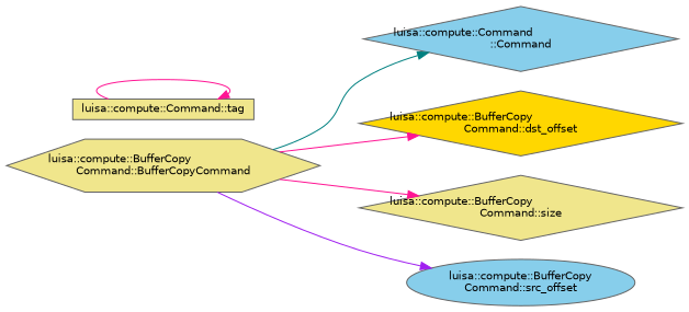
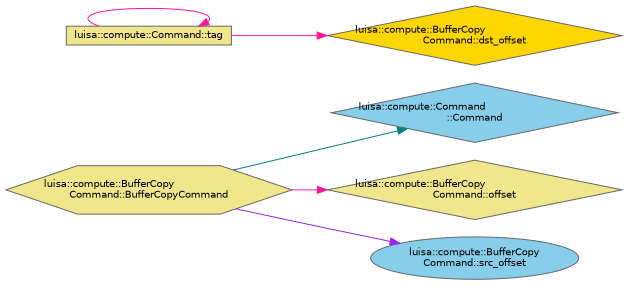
  digraph {
    rankdir=LR
    node [color=grey40 fillcolor=khaki fontname=Helvetica fontsize=10 shape=diamond style=filled]
    edge [color=deeppink fontname=Helvetica fontsize=10 labelfontname=Helvetica labelfontsize=10 style=solid]
    n1 [color=gray40 fontcolor=black height=0.2 label="luisa::compute::BufferCopy\lCommand::BufferCopyCommand" shape=hexagon width=0.4]
    n2 [fillcolor=skyblue height=0.2 label="luisa::compute::Command\l::Command" width=0.4]
    n3 [fillcolor=gold height=0.2 label="luisa::compute::BufferCopy\lCommand::dst_offset" width=0.4]
-   n4 [height=0.2 label="luisa::compute::BufferCopy\lCommand::size" width=0.4]
+   n4 [height=0.2 label="luisa::compute::BufferCopy\lCommand::offset" width=0.4]
    n5 [fillcolor=skyblue height=0.2 label="luisa::compute::BufferCopy\lCommand::src_offset" shape=ellipse width=0.4]
    n6 [height=0.2 label="luisa::compute::Command::tag" shape=box width=0.4]
    n1 -> n2 [color=teal]
-   n1 -> n3
+   n6 -> n3
    n1 -> n4
    n1 -> n5 [color=purple]
    n6 -> n6
  }
